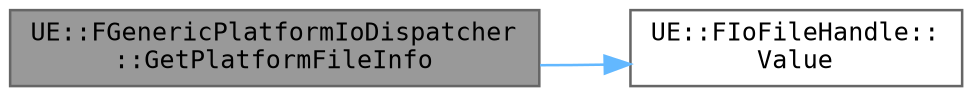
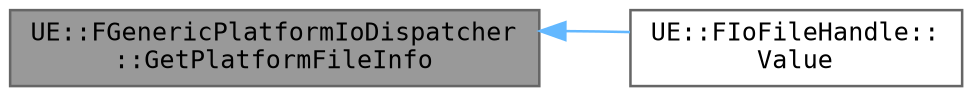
  digraph {
    rankdir=LR
    fontname="DejaVu Sans Mono"
    node [fontname="DejaVu Sans Mono" fontsize=10 shape=box style=filled]
    n1 [color=gray40 fillcolor=grey60 fontcolor=black height=0.2 label="UE::FGenericPlatformIoDispatcher\l::GetPlatformFileInfo" width=0.4]
    n2 [color=grey40 fillcolor=white height=0.2 label="UE::FIoFileHandle::\lValue" width=0.4]
-   n1 -> n2 [color=steelblue1 fontname="DejaVu Sans Mono" fontsize=10 labelfontname=Helvetica labelfontsize=10 style=solid]
+   n2 -> n1 [color=steelblue1 fontname="DejaVu Sans Mono" fontsize=10 labelfontname=Helvetica labelfontsize=10 style=solid]
  }
